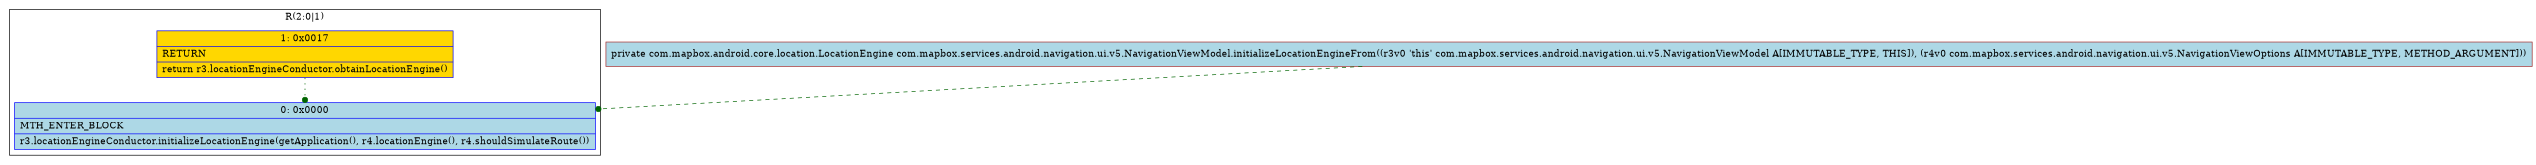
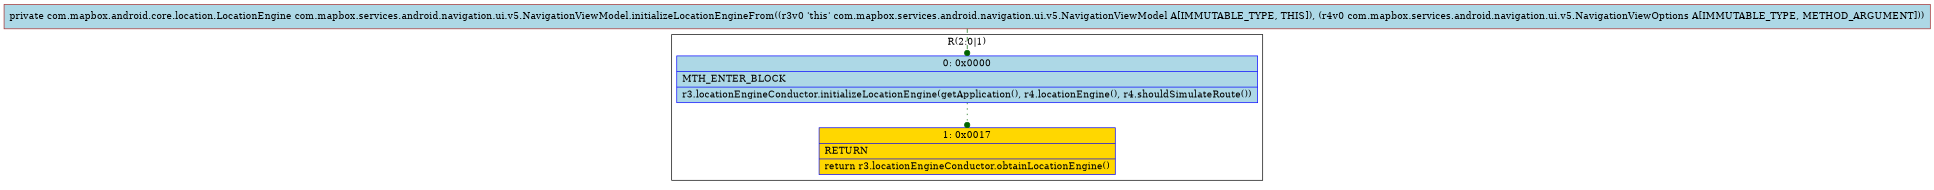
  digraph {
    node [color=blue shape=record style=filled fillcolor=lightblue]
    edge [color=darkgreen arrowhead=dot]
    n1 [label="{0\:\ 0x0000|MTH_ENTER_BLOCK\l|r3.locationEngineConductor.initializeLocationEngine(getApplication(), r4.locationEngine(), r4.shouldSimulateRoute())\l}"]
    n2 [label="{1\:\ 0x0017|RETURN\l|return r3.locationEngineConductor.obtainLocationEngine()\l}" fillcolor=gold]
    n3 [label="{private com.mapbox.android.core.location.LocationEngine com.mapbox.services.android.navigation.ui.v5.NavigationViewModel.initializeLocationEngineFrom((r3v0 'this' com.mapbox.services.android.navigation.ui.v5.NavigationViewModel A[IMMUTABLE_TYPE, THIS]), (r4v0 com.mapbox.services.android.navigation.ui.v5.NavigationViewOptions A[IMMUTABLE_TYPE, METHOD_ARGUMENT])) }" color=brown]
    subgraph cluster_1 {
      label="R(2:0|1)"
      n1
      n2
    }
-   n2 -> n1 [style=dotted]
+   n1 -> n2 [style=dotted]
    n3 -> n1 [style=dashed]
  }
